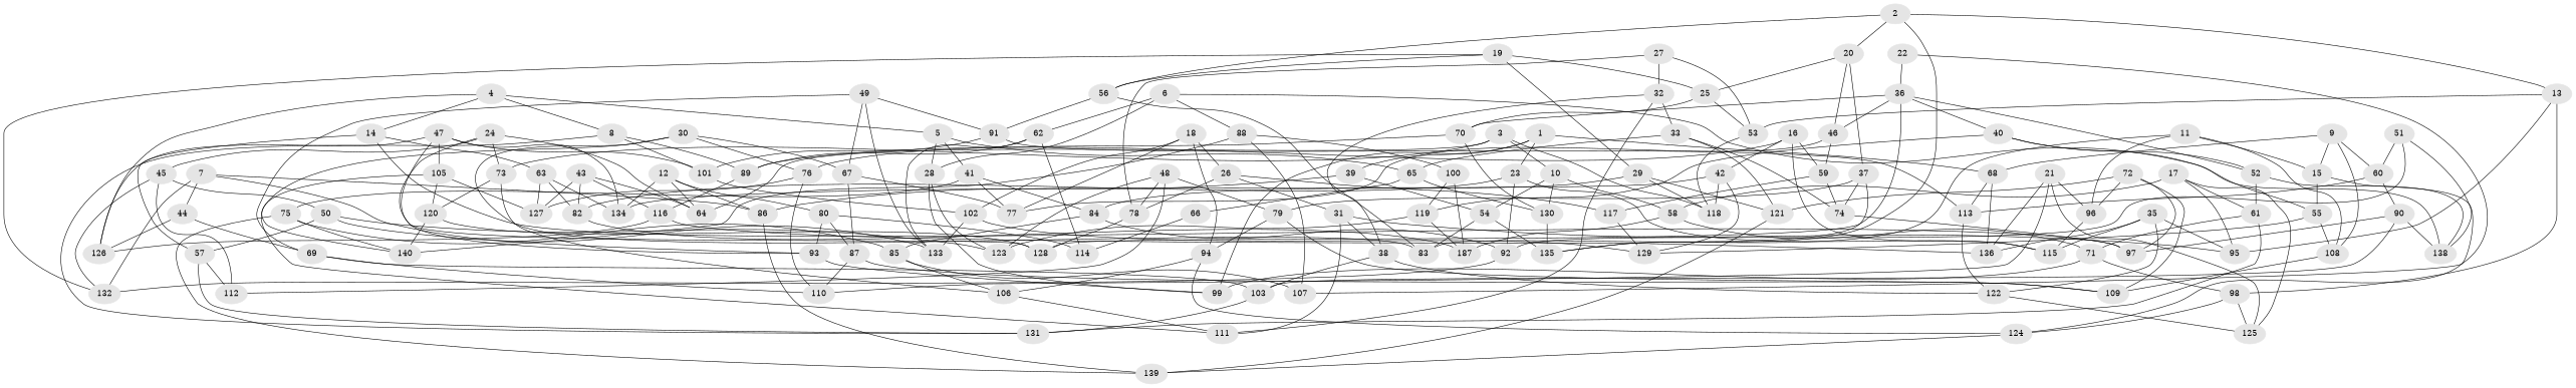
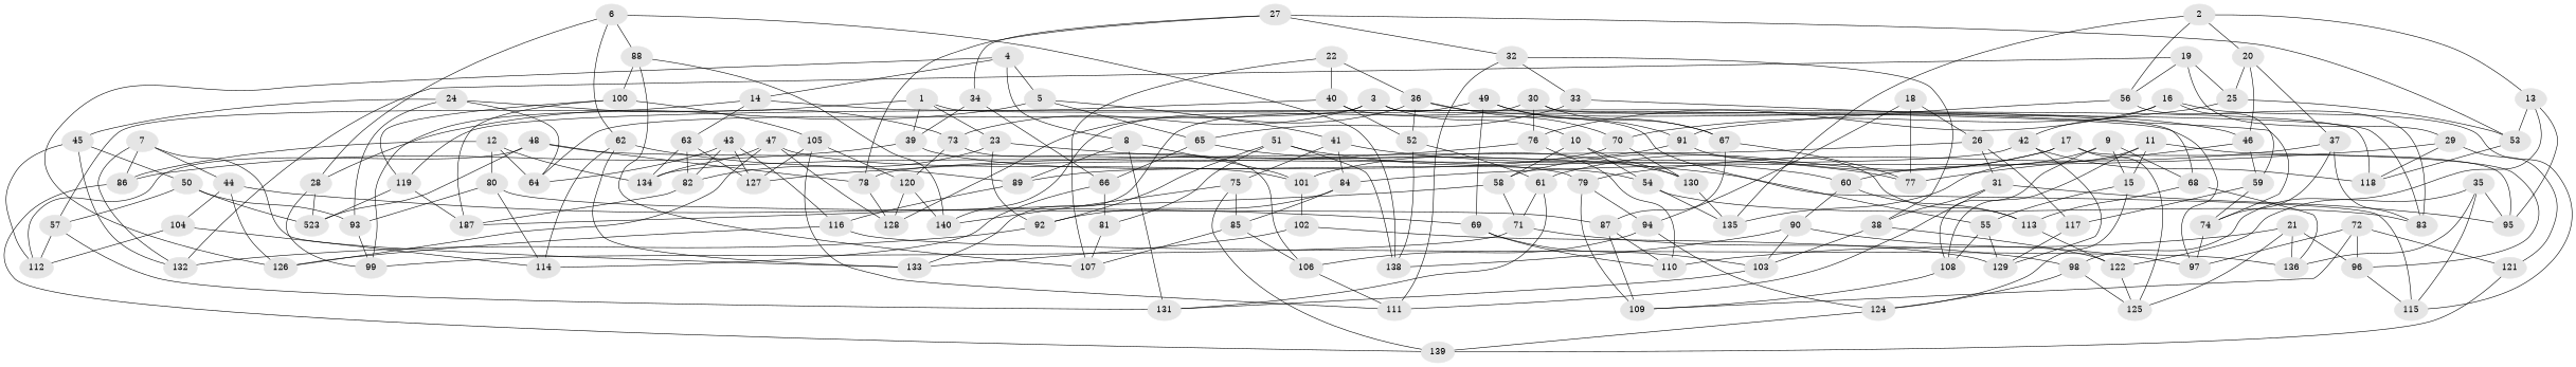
  graph {
    node [color=gray90 style=filled]
    1
    23
    39
    68
    99
    115
    82
    92
    86
    54
    136
    113
    2
    13
    20
    56
    135
    53
    95
    98
    25
    37
    46
    83
    91
    3
    10
    64
    73
    118
    58
    130
    106
    120
    4
    5
    8
    14
    126
    28
    41
    65
    89
    101
    131
    57
    63
    97
-   123
+   123 [label=523]
    77
    84
    75
    66
    6
    62
    88
    138
    133
    114
    107
    140
    100
    7
    44
    132
+   104
    69
    139
    116
    102
    9
    15
    60
    108
    55
    124
    90
    109
    71
    n80 [label=187]
    11
    96
    12
    80
    134
    93
    87
    125
    112
    127
    129
    16
    42
    59
    76
    117
    74
    110
    17
    61
    18
    26
    94
    31
    78
    19
    29
    70
    121
    79
    21
    22
    36
    40
    52
    128
    119
    24
    45
    50
    38
    111
    27
    32
+   34
    33
    85
    30
    67
    122
    103
+   81
    35
    43
    47
    48
    49
    51
    72
    105
    1 -- 23
    1 -- 39
    1 -- 68
    1 -- 99
    23 -- 115
    23 -- 82
    23 -- 92
    39 -- 86
    39 -- 54
    68 -- 136
    68 -- 113
    82 -- n80
    92 -- 132
    86 -- 139
    54 -- 135
    54 -- 83
    113 -- 122
    2 -- 13
    2 -- 20
    2 -- 56
    2 -- 135
    13 -- 53
    13 -- 95
    13 -- 98
    20 -- 25
    20 -- 37
    20 -- 46
    56 -- 83
    56 -- 91
    53 -- 118
    98 -- 124
    98 -- 125
    25 -- 53
    25 -- 70
    37 -- 83
    37 -- 74
    37 -- 79
    46 -- 77
    46 -- 59
    91 -- 113
    91 -- 101
    3 -- 10
    3 -- 64
    3 -- 73
    3 -- 118
    10 -- 54
    10 -- 58
    10 -- 130
    73 -- 106
    73 -- 120
    58 -- 71
    58 -- n80
    130 -- 135
    106 -- 111
    120 -- 140
    120 -- 128
    4 -- 5
    4 -- 8
    4 -- 14
    4 -- 126
    5 -- 28
    5 -- 41
    5 -- 65
    8 -- 89
    8 -- 101
    8 -- 131
    14 -- 57
    14 -- 63
    14 -- 97
    28 -- 99
    28 -- 123
    41 -- 77
    41 -- 84
    41 -- 75
    65 -- 130
    65 -- 66
    89 -- 116
    101 -- 102
    57 -- 131
    57 -- 112
    63 -- 82
    63 -- 134
    63 -- 127
    84 -- 92
    84 -- 85
    75 -- 140
    75 -- 139
    75 -- 85
    66 -- 114
+   66 -- 81
    6 -- 28
    6 -- 62
    6 -- 88
    6 -- 138
    62 -- 89
    62 -- 133
    62 -- 114
    88 -- 107
    88 -- 140
    88 -- 100
    100 -- n80
    100 -- 119
-   47 -- 105
+   100 -- 105
    7 -- 86
    7 -- 133
    7 -- 44
    7 -- 132
    44 -- 126
+   44 -- 104
    44 -- 69
+   104 -- 114
+   104 -- 112
    69 -- 110
    69 -- 103
    116 -- 136
    116 -- 126
    102 -- 133
    102 -- 129
    9 -- 68
    9 -- 15
    9 -- 60
    9 -- 108
    15 -- 55
    15 -- 124
    60 -- 113
    60 -- 90
    108 -- 109
    55 -- 108
    55 -- 129
    124 -- 139
    90 -- 97
    90 -- 138
    90 -- 103
    71 -- 99
    71 -- 98
    11 -- 135
    11 -- 15
    11 -- 108
    11 -- 96
    96 -- 115
    12 -- 86
    12 -- 64
    12 -- 80
    12 -- 134
    80 -- 114
    80 -- 93
    80 -- 87
    93 -- 99
    87 -- 109
    87 -- 110
    16 -- 115
    16 -- 42
    16 -- 59
    16 -- 76
    42 -- 118
    42 -- 134
    42 -- 129
    59 -- 117
    59 -- 74
    76 -- 127
    76 -- 110
    117 -- 129
    74 -- 97
    17 -- 95
    17 -- 58
    17 -- 125
    17 -- 61
    61 -- 131
    61 -- 71
    18 -- 77
-   18 -- 102
    18 -- 26
    18 -- 94
    26 -- 117
    26 -- 31
    26 -- 78
    94 -- 106
    94 -- 124
    31 -- 95
    31 -- 38
    31 -- 111
    78 -- 128
    19 -- 56
    19 -- 25
    19 -- 132
    19 -- 29
    29 -- 118
    29 -- 84
    29 -- 121
    70 -- 130
    70 -- 89
    121 -- 139
    79 -- 109
    79 -- 94
    21 -- 136
    21 -- 96
    21 -- 125
    21 -- 110
    22 -- 107
    22 -- 36
-   36 -- 40
+   22 -- 40
    36 -- 46
    36 -- 70
    36 -- 52
    36 -- 128
    40 -- 55
    40 -- 52
    40 -- 119
    52 -- 138
    52 -- 61
    119 -- 123
    119 -- n80
    24 -- 64
    24 -- 73
    24 -- 93
    24 -- 45
    45 -- 132
    45 -- 112
    45 -- 50
    50 -- 57
    50 -- 123
    50 -- 93
    38 -- 122
    38 -- 103
    27 -- 53
    27 -- 78
    27 -- 32
+   27 -- 34
    32 -- 38
    32 -- 111
    32 -- 33
+   34 -- 39
+   34 -- 66
    33 -- 65
    33 -- 74
-   33 -- 121
    85 -- 106
    85 -- 107
    30 -- 83
    30 -- 140
    30 -- 76
    30 -- 67
    67 -- 77
    67 -- 87
    122 -- 125
    103 -- 131
+   81 -- 107
    35 -- 115
    35 -- 136
    35 -- 95
    35 -- 122
    43 -- 82
    43 -- 64
    43 -- 116
    43 -- 127
    47 -- 126
    47 -- 101
    47 -- 134
    47 -- 128
    48 -- 123
    48 -- 112
    48 -- 78
    48 -- 79
    49 -- 91
    49 -- 133
    49 -- 69
    49 -- 67
    51 -- 92
    51 -- 138
    51 -- 60
+   51 -- 81
    72 -- 97
    72 -- 109
    72 -- 96
    72 -- 121
    105 -- 120
    105 -- 127
    105 -- 111
  }
